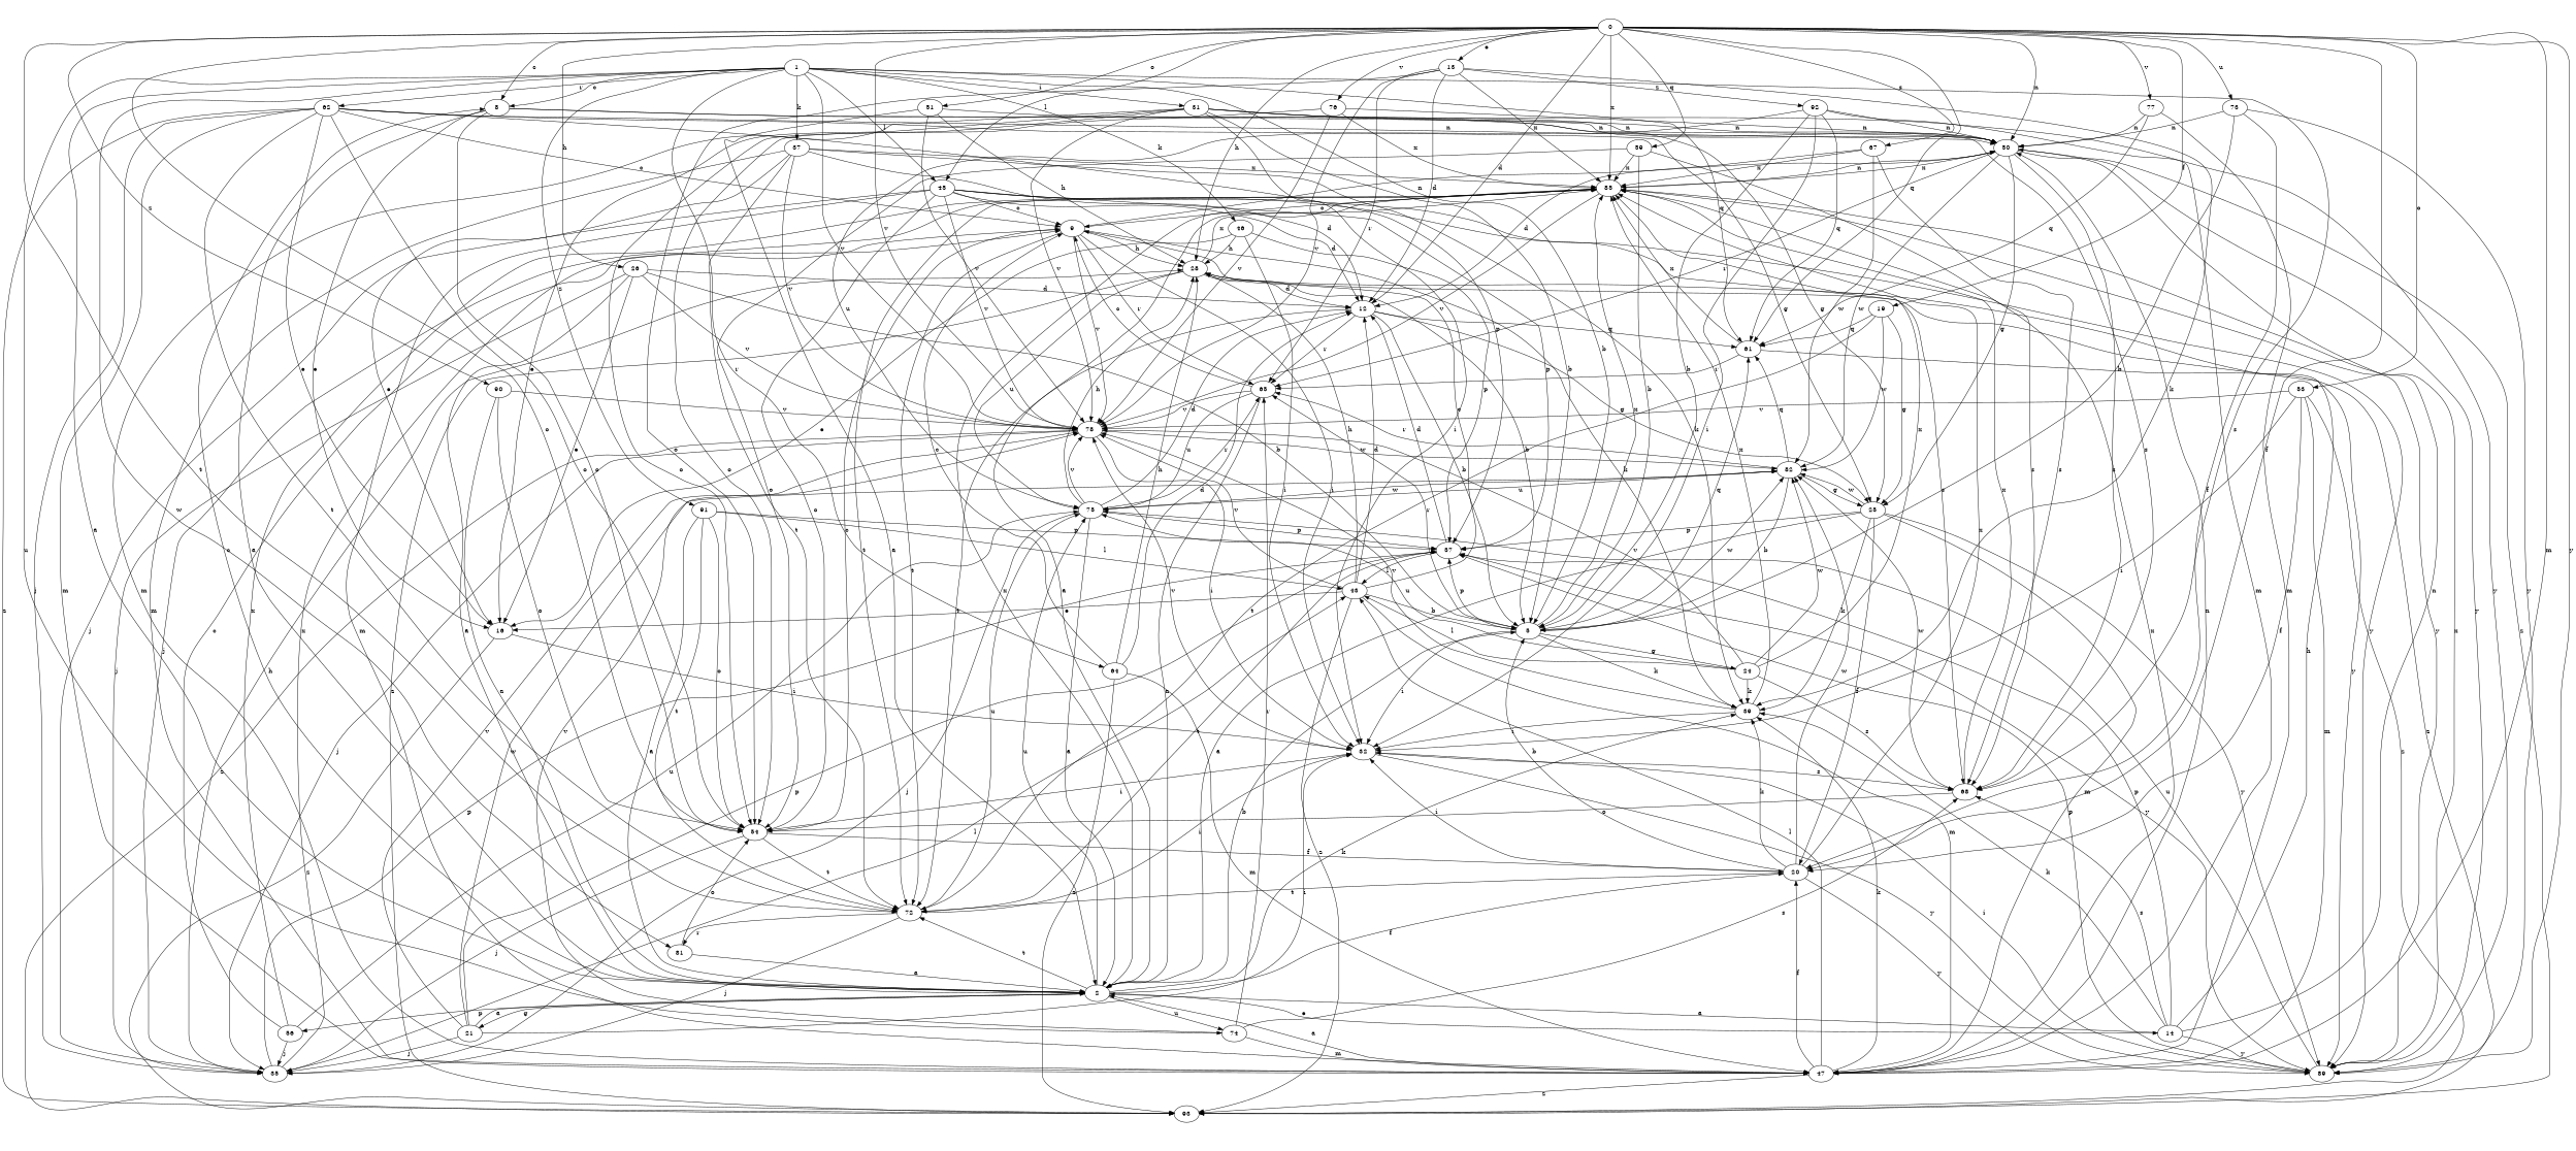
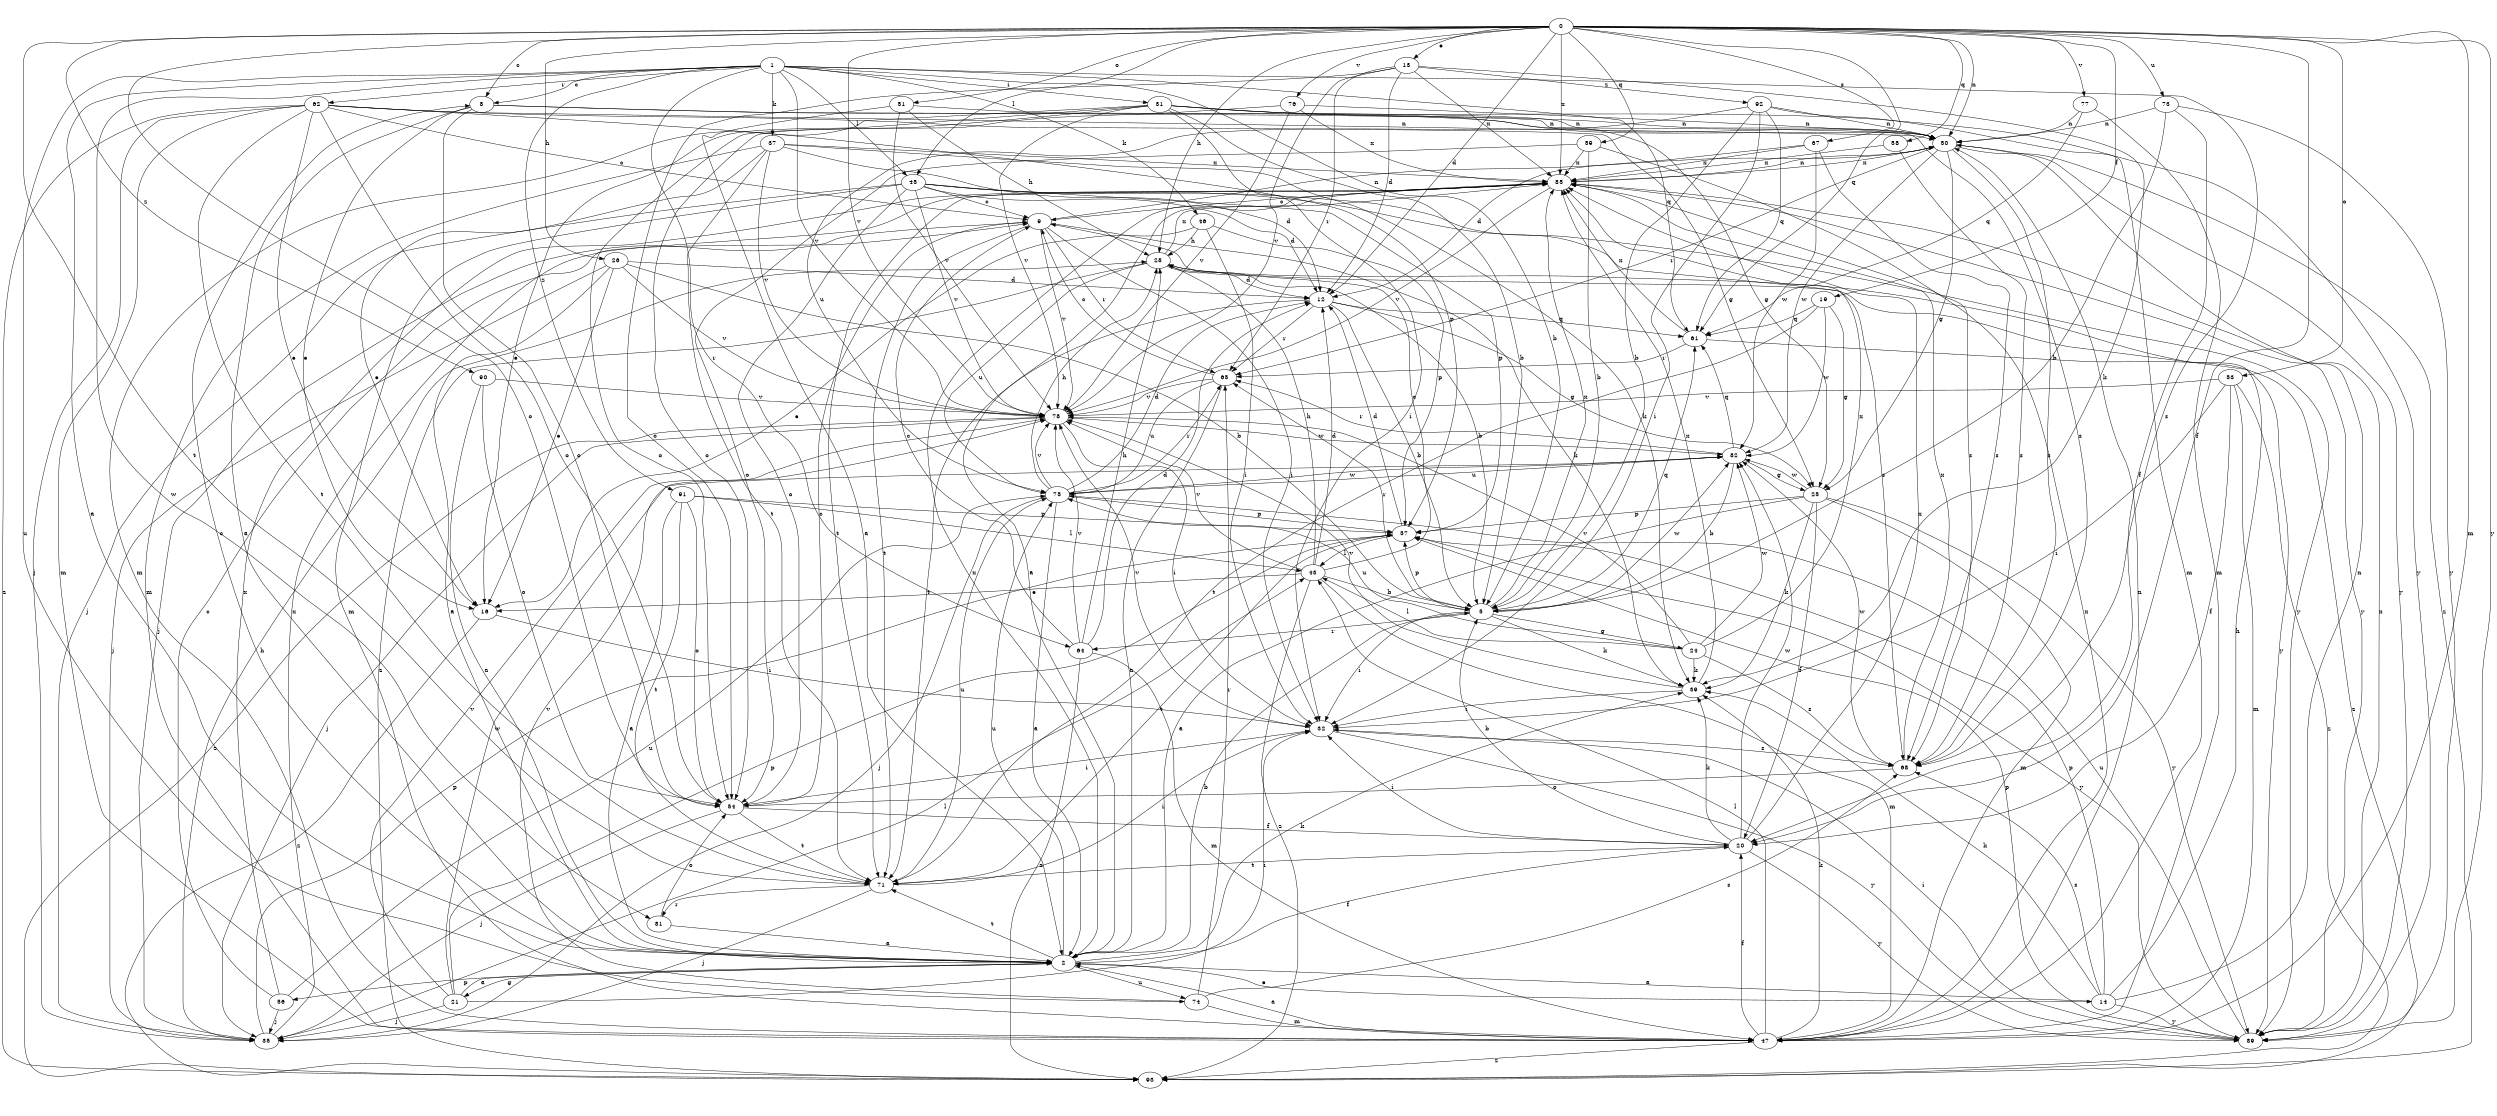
  strict digraph {
    0
    8
    12
    13
    19
    20
    26
    28
    n9 [label=45]
    47
    50
    51
    53
    54
+   58
    59
    61
    67
-   71 [label=72]
+   71
    73
    76
    77
    78
    85
    89
    90
    2
    68
    16
    5
    65
    25
    39
    92
    82
    32
    35
    75
    93
    57
    9
    43
    81
    1
    31
    n46 [label=46]
    37
    62
    64
    74
    91
    14
    21
    56
    24
    0 -> 8 [label=c]
    0 -> 12 [label=d]
    0 -> 13 [label=e]
    0 -> 19 [label=f]
    0 -> 20 [label=f]
    0 -> 26 [label=h]
    0 -> 28 [label=h]
    0 -> n9 [label=l]
    0 -> 47 [label=m]
    0 -> 50 [label=n]
    0 -> 51 [label=o]
    0 -> 53 [label=o]
    0 -> 54 [label=o]
+   0 -> 58 [label=q]
    0 -> 59 [label=q]
    0 -> 61 [label=q]
    0 -> 67 [label=s]
    0 -> 71 [label=t]
    0 -> 73 [label=u]
    0 -> 76 [label=v]
    0 -> 77 [label=v]
    0 -> 78 [label=v]
    0 -> 85 [label=x]
    0 -> 89 [label=y]
    0 -> 90 [label=z]
    8 -> 50 [label=n]
    8 -> 54 [label=o]
    8 -> 2 [label=a]
    8 -> 68 [label=s]
    8 -> 16 [label=e]
    12 -> 61 [label=q]
    12 -> 71 [label=t]
    12 -> 5 [label=b]
    12 -> 65 [label=r]
    12 -> 25 [label=g]
    13 -> 12 [label=d]
    13 -> 54 [label=o]
    13 -> 78 [label=v]
    13 -> 85 [label=x]
    13 -> 65 [label=r]
    13 -> 39 [label=k]
    13 -> 92 [label=z]
    19 -> 61 [label=q]
    19 -> 71 [label=t]
    19 -> 25 [label=g]
    19 -> 82 [label=w]
    20 -> 71 [label=t]
    20 -> 85 [label=x]
    20 -> 89 [label=y]
    20 -> 5 [label=b]
    20 -> 39 [label=k]
    20 -> 82 [label=w]
    20 -> 32 [label=i]
    26 -> 12 [label=d]
    26 -> 78 [label=v]
    26 -> 2 [label=a]
    26 -> 16 [label=e]
    26 -> 5 [label=b]
    26 -> 35 [label=j]
    28 -> 12 [label=d]
    28 -> 85 [label=x]
    28 -> 89 [label=y]
    28 -> 5 [label=b]
    28 -> 75 [label=u]
    28 -> 93 [label=z]
    n9 -> 12 [label=d]
    n9 -> 47 [label=m]
    n9 -> 54 [label=o]
    n9 -> 78 [label=v]
    n9 -> 89 [label=y]
    n9 -> 68 [label=s]
    n9 -> 35 [label=j]
    n9 -> 57 [label=p]
    n9 -> 9 [label=c]
    47 -> 20 [label=f]
    47 -> 50 [label=n]
    47 -> 85 [label=x]
    47 -> 2 [label=a]
    47 -> 39 [label=k]
    47 -> 93 [label=z]
    47 -> 43 [label=l]
    50 -> 85 [label=x]
    50 -> 89 [label=y]
    50 -> 68 [label=s]
    50 -> 65 [label=r]
    50 -> 25 [label=g]
    50 -> 82 [label=w]
    50 -> 93 [label=z]
    51 -> 28 [label=h]
    51 -> 50 [label=n]
    51 -> 78 [label=v]
    51 -> 2 [label=a]
    53 -> 20 [label=f]
    53 -> 47 [label=m]
    53 -> 78 [label=v]
    53 -> 32 [label=i]
    53 -> 93 [label=z]
    54 -> 20 [label=f]
    54 -> 71 [label=t]
    54 -> 32 [label=i]
    54 -> 35 [label=j]
    54 -> 9 [label=c]
+   58 -> 85 [label=x]
+   58 -> 68 [label=s]
    59 -> 54 [label=o]
    59 -> 85 [label=x]
    59 -> 68 [label=s]
    59 -> 5 [label=b]
    61 -> 85 [label=x]
    61 -> 65 [label=r]
    61 -> 93 [label=z]
    67 -> 12 [label=d]
    67 -> 85 [label=x]
    67 -> 68 [label=s]
    67 -> 82 [label=w]
    71 -> 32 [label=i]
    71 -> 35 [label=j]
    71 -> 75 [label=u]
    71 -> 81 [label=r]
    73 -> 20 [label=f]
    73 -> 50 [label=n]
    73 -> 89 [label=y]
    73 -> 5 [label=b]
    76 -> 50 [label=n]
    76 -> 54 [label=o]
    76 -> 78 [label=v]
    76 -> 85 [label=x]
    77 -> 47 [label=m]
    77 -> 50 [label=n]
    77 -> 61 [label=q]
    78 -> 82 [label=w]
    78 -> 32 [label=i]
    78 -> 35 [label=j]
    78 -> 93 [label=z]
    85 -> 50 [label=n]
    85 -> 71 [label=t]
    85 -> 78 [label=v]
    85 -> 89 [label=y]
    85 -> 2 [label=a]
    85 -> 9 [label=c]
    89 -> 85 [label=x]
    89 -> 32 [label=i]
    89 -> 75 [label=u]
    89 -> 57 [label=p]
    90 -> 54 [label=o]
    90 -> 78 [label=v]
    90 -> 2 [label=a]
    2 -> 8 [label=c]
    2 -> 20 [label=f]
    2 -> 71 [label=t]
    2 -> 85 [label=x]
    2 -> 5 [label=b]
    2 -> 39 [label=k]
    2 -> 75 [label=u]
    2 -> 74 [label=u]
    2 -> 14 [label=e]
    2 -> 21 [label=g]
    2 -> 56 [label=p]
    68 -> 54 [label=o]
    68 -> 85 [label=x]
    68 -> 82 [label=w]
    16 -> 32 [label=i]
    16 -> 93 [label=z]
    5 -> 61 [label=q]
    5 -> 85 [label=x]
    5 -> 65 [label=r]
    5 -> 39 [label=k]
    5 -> 82 [label=w]
    5 -> 32 [label=i]
    5 -> 57 [label=p]
+   5 -> 64 [label=r]
    5 -> 24 [label=g]
    65 -> 78 [label=v]
    65 -> 2 [label=a]
    65 -> 75 [label=u]
    65 -> 9 [label=c]
    25 -> 20 [label=f]
    25 -> 47 [label=m]
    25 -> 89 [label=y]
    25 -> 2 [label=a]
    25 -> 39 [label=k]
    25 -> 82 [label=w]
    25 -> 57 [label=p]
    39 -> 78 [label=v]
    39 -> 85 [label=x]
    39 -> 32 [label=i]
    92 -> 47 [label=m]
    92 -> 50 [label=n]
    92 -> 61 [label=q]
    92 -> 5 [label=b]
    92 -> 32 [label=i]
    92 -> 75 [label=u]
    82 -> 61 [label=q]
    82 -> 5 [label=b]
    82 -> 65 [label=r]
    82 -> 25 [label=g]
    82 -> 75 [label=u]
    32 -> 78 [label=v]
    32 -> 89 [label=y]
    32 -> 68 [label=s]
    35 -> 28 [label=h]
    35 -> 85 [label=x]
    35 -> 57 [label=p]
    35 -> 43 [label=l]
    75 -> 12 [label=d]
    75 -> 28 [label=h]
    75 -> 78 [label=v]
    75 -> 2 [label=a]
    75 -> 65 [label=r]
    75 -> 82 [label=w]
    75 -> 35 [label=j]
    75 -> 57 [label=p]
    57 -> 12 [label=d]
    57 -> 71 [label=t]
    57 -> 89 [label=y]
    57 -> 43 [label=l]
-   9 -> 28 [label=h]
    9 -> 50 [label=n]
    9 -> 71 [label=t]
    9 -> 78 [label=v]
    9 -> 65 [label=r]
    9 -> 39 [label=k]
    9 -> 32 [label=i]
    9 -> 35 [label=j]
    43 -> 12 [label=d]
    43 -> 28 [label=h]
    43 -> 47 [label=m]
    43 -> 78 [label=v]
    43 -> 16 [label=e]
    43 -> 5 [label=b]
    43 -> 93 [label=z]
    43 -> 9 [label=c]
    81 -> 54 [label=o]
    81 -> 2 [label=a]
    1 -> 8 [label=c]
    1 -> n9 [label=l]
    1 -> 61 [label=q]
    1 -> 78 [label=v]
    1 -> 2 [label=a]
    1 -> 68 [label=s]
    1 -> 5 [label=b]
    1 -> 81 [label=w]
    1 -> 31 [label=i]
    1 -> n46 [label=k]
    1 -> 37 [label=k]
    1 -> 62 [label=r]
    1 -> 64 [label=r]
    1 -> 74 [label=u]
    1 -> 91 [label=z]
    31 -> 47 [label=m]
    31 -> 50 [label=n]
    31 -> 54 [label=o]
    31 -> 78 [label=v]
    31 -> 89 [label=y]
    31 -> 16 [label=e]
    31 -> 5 [label=b]
    31 -> 25 [label=g]
    31 -> 32 [label=i]
    n46 -> 28 [label=h]
    n46 -> 16 [label=e]
    n46 -> 32 [label=i]
    n46 -> 57 [label=p]
    37 -> 12 [label=d]
    37 -> 47 [label=m]
    37 -> 71 [label=t]
    37 -> 78 [label=v]
    37 -> 85 [label=x]
    37 -> 16 [label=e]
    37 -> 39 [label=k]
    62 -> 47 [label=m]
    62 -> 50 [label=n]
    62 -> 54 [label=o]
    62 -> 71 [label=t]
    62 -> 16 [label=e]
    62 -> 25 [label=g]
    62 -> 35 [label=j]
    62 -> 93 [label=z]
    62 -> 57 [label=p]
    62 -> 9 [label=c]
    64 -> 12 [label=d]
    64 -> 28 [label=h]
    64 -> 47 [label=m]
+   64 -> 78 [label=v]
    64 -> 93 [label=z]
    64 -> 9 [label=c]
    74 -> 47 [label=m]
    74 -> 78 [label=v]
    74 -> 68 [label=s]
    74 -> 65 [label=r]
    91 -> 54 [label=o]
    91 -> 71 [label=t]
    91 -> 2 [label=a]
    91 -> 57 [label=p]
    91 -> 43 [label=l]
    14 -> 28 [label=h]
    14 -> 50 [label=n]
    14 -> 89 [label=y]
    14 -> 2 [label=a]
    14 -> 68 [label=s]
    14 -> 39 [label=k]
    14 -> 57 [label=p]
    21 -> 78 [label=v]
    21 -> 2 [label=a]
    21 -> 82 [label=w]
    21 -> 32 [label=i]
    21 -> 35 [label=j]
    21 -> 57 [label=p]
    56 -> 85 [label=x]
    56 -> 35 [label=j]
    56 -> 75 [label=u]
    56 -> 9 [label=c]
    24 -> 78 [label=v]
    24 -> 85 [label=x]
    24 -> 68 [label=s]
    24 -> 39 [label=k]
    24 -> 82 [label=w]
    24 -> 75 [label=u]
    24 -> 43 [label=l]
  }
